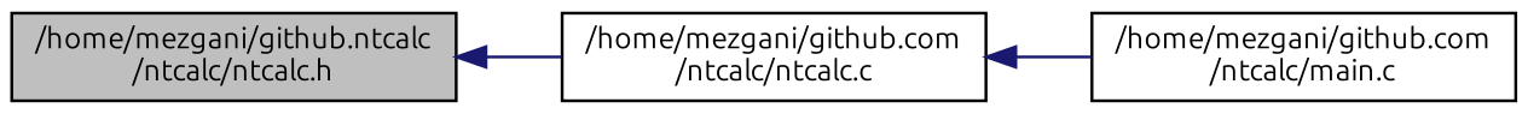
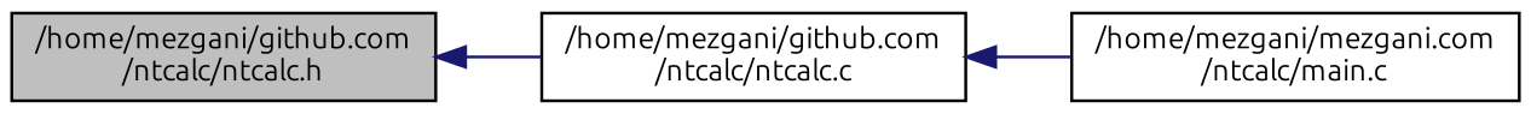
  digraph {
    fontname=Ubuntu
    rankdir=LR
    node [color=black fillcolor=white fontname=Ubuntu fontsize=10 shape=record style=filled]
    edge [color=midnightblue dir=back fontname=Ubuntu fontsize=10 labelfontname=FreeSans labelfontsize=10 style=solid]
-   n1 [fillcolor=grey75 fontcolor=black height=0.2 label="/home/mezgani/github.ntcalc\l/ntcalc/ntcalc.h" width=0.4]
+   n1 [fillcolor=grey75 fontcolor=black height=0.2 label="/home/mezgani/github.com\l/ntcalc/ntcalc.h" width=0.4]
    n2 [height=0.2 label="/home/mezgani/github.com\l/ntcalc/ntcalc.c" width=0.4]
-   n3 [height=0.2 label="/home/mezgani/github.com\l/ntcalc/main.c" width=0.4]
+   n3 [height=0.2 label="/home/mezgani/mezgani.com\l/ntcalc/main.c" width=0.4]
    n1 -> n2
    n2 -> n3
  }
